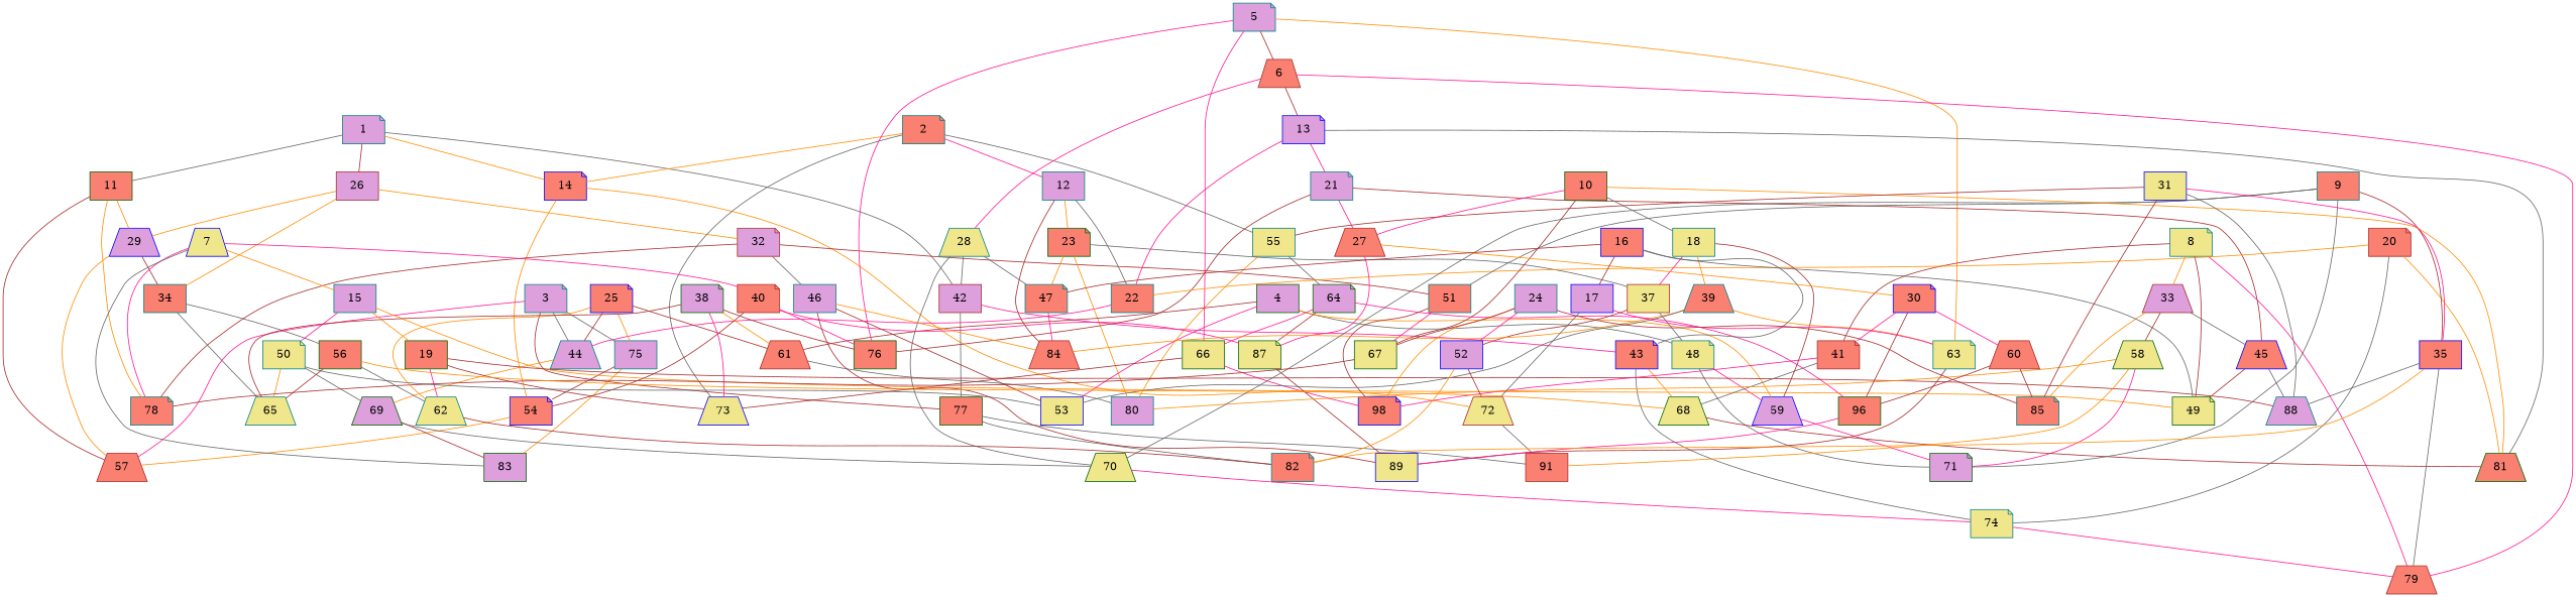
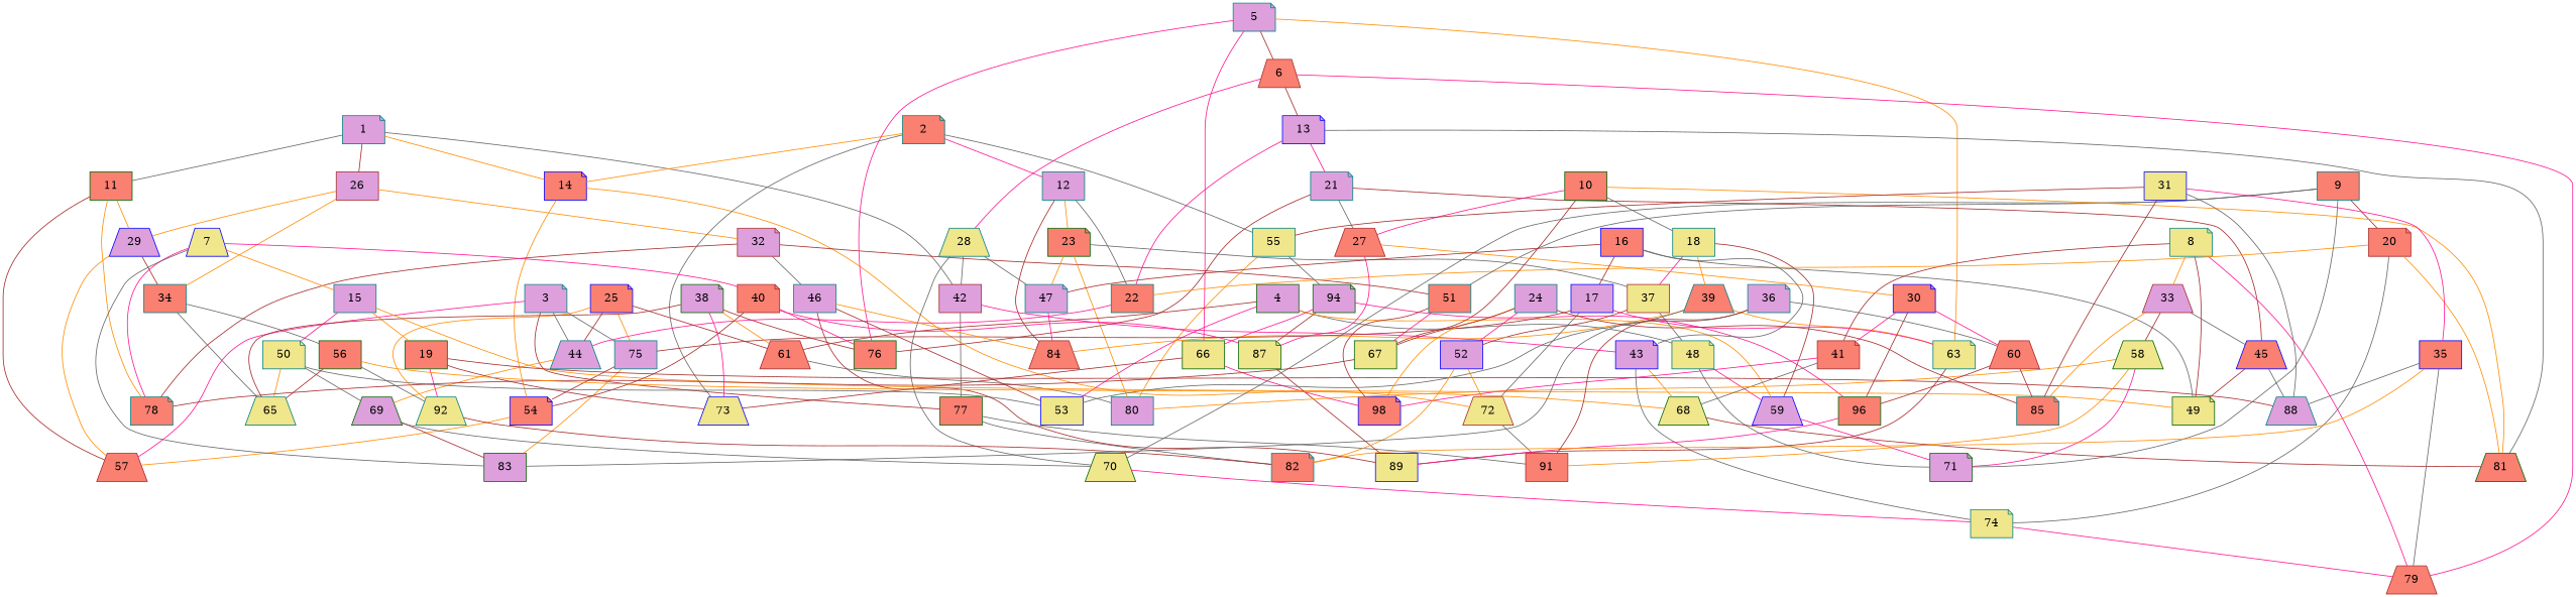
  graph {
    node [color=teal fillcolor=salmon shape=box style=filled]
    edge [color=brown]
    1 [fillcolor=plum shape=note]
    11 [color=darkgreen]
    14 [color=blue shape=note]
    26 [color=brown fillcolor=plum]
    42 [color=brown fillcolor=plum]
    57 [color=brown shape=trapezium]
    78 [shape=note]
    29 [color=blue fillcolor=plum shape=trapezium]
    54 [color=blue shape=note]
    72 [color=brown fillcolor=khaki shape=trapezium]
    32 [color=brown fillcolor=plum shape=note]
    34
    77 [color=darkgreen]
-   43 [color=blue shape=note]
+   43 [color=blue fillcolor=plum shape=note]
    2 [shape=note]
    12 [fillcolor=plum]
    55 [fillcolor=khaki]
    73 [color=blue fillcolor=khaki shape=trapezium]
    22
    23 [color=darkgreen shape=note]
    84 [color=brown shape=trapezium]
    80 [fillcolor=plum]
-   64 [color=darkgreen fillcolor=plum shape=note]
+   64 [color=darkgreen fillcolor=plum shape=note label=94]
    3 [fillcolor=plum shape=note]
    44 [fillcolor=plum shape=trapezium]
    75 [fillcolor=plum]
    69 [color=darkgreen fillcolor=plum shape=trapezium]
    83 [color=darkgreen fillcolor=plum]
    82 [shape=note]
    91 [color=brown]
    4 [color=darkgreen fillcolor=plum]
    48 [fillcolor=khaki shape=note]
    53 [color=blue fillcolor=khaki]
    59 [color=blue fillcolor=plum shape=trapezium]
    61 [color=brown shape=trapezium]
    71 [color=darkgreen fillcolor=plum shape=note]
    5 [fillcolor=plum shape=note]
    6 [color=brown shape=trapezium]
    63 [fillcolor=khaki shape=note]
    66 [color=darkgreen fillcolor=khaki]
    76 [color=darkgreen]
    13 [color=blue fillcolor=plum shape=note]
    28 [fillcolor=khaki shape=trapezium]
    79 [color=brown shape=trapezium]
    89 [color=blue fillcolor=khaki]
    n46 [color=blue label=98 shape=note]
    81 [color=darkgreen shape=trapezium]
    21 [fillcolor=plum shape=note]
    70 [color=darkgreen fillcolor=khaki shape=trapezium]
-   47 [shape=note]
+   47 [fillcolor=plum shape=note]
    7 [color=blue fillcolor=khaki shape=trapezium]
    15 [fillcolor=plum]
    40 [color=brown shape=note]
    49 [color=darkgreen fillcolor=khaki shape=note]
    19 [color=darkgreen]
    50 [fillcolor=khaki shape=note]
    87 [color=darkgreen fillcolor=khaki shape=note]
    8 [fillcolor=khaki shape=note]
    33 [color=brown fillcolor=plum shape=trapezium]
    41 [color=brown shape=note]
    45 [color=blue shape=trapezium]
    85 [shape=note]
    58 [color=darkgreen fillcolor=khaki shape=trapezium]
    68 [color=darkgreen fillcolor=khaki shape=trapezium]
    20 [color=brown shape=note]
    9
    51
    74 [fillcolor=khaki shape=note]
    67 [color=darkgreen fillcolor=khaki]
    10 [color=darkgreen]
    18 [fillcolor=khaki]
    27 [color=brown shape=trapezium]
    37 [color=brown fillcolor=khaki]
    39 [shape=trapezium]
    30 [color=blue shape=note]
-   62 [fillcolor=khaki shape=trapezium]
+   62 [fillcolor=khaki shape=trapezium label=92]
    88 [fillcolor=plum shape=trapezium]
    65 [fillcolor=khaki shape=trapezium]
    16 [color=blue]
    17 [color=blue fillcolor=plum]
    52 [color=blue fillcolor=plum]
    24 [fillcolor=plum]
    25 [color=blue shape=note]
    46 [fillcolor=plum]
    56 [color=darkgreen]
    60 [color=brown shape=trapezium]
    n87 [color=darkgreen label=96]
    31 [color=blue fillcolor=khaki]
    35 [color=blue]
+   36 [fillcolor=plum shape=note]
    38 [color=darkgreen fillcolor=plum shape=note]
    1 -- 11 [color=gray40]
    1 -- 14 [color=darkorange]
    1 -- 26
    1 -- 42 [color=gray40]
    11 -- 57
    11 -- 78 [color=darkorange]
    11 -- 29 [color=darkorange]
    14 -- 54 [color=darkorange]
    14 -- 72 [color=darkorange]
    26 -- 29 [color=darkorange]
    26 -- 32 [color=darkorange]
    26 -- 34 [color=darkorange]
    42 -- 77 [color=gray40]
    42 -- 43 [color=deeppink]
    29 -- 57 [color=darkorange]
    29 -- 34
    54 -- 57 [color=darkorange]
    72 -- 91 [color=gray40]
    32 -- 78
    32 -- 51
    32 -- 46 [color=gray40]
    34 -- 65 [color=gray40]
    34 -- 56 [color=gray40]
    77 -- 82 [color=gray40]
    77 -- 91 [color=gray40]
    43 -- 68 [color=darkorange]
    43 -- 74 [color=gray40]
    2 -- 14 [color=darkorange]
    2 -- 12 [color=deeppink]
    2 -- 55 [color=gray40]
    2 -- 73 [color=gray40]
    12 -- 22 [color=gray40]
    12 -- 23 [color=darkorange]
    12 -- 84
    55 -- 80 [color=darkorange]
    55 -- 64 [color=gray40]
    22 -- 44 [color=deeppink]
    23 -- 80 [color=darkorange]
    23 -- 47 [color=darkorange]
    23 -- 37 [color=gray40]
    64 -- 66 [color=deeppink]
    64 -- 87
    64 -- n87 [color=deeppink]
    3 -- 57 [color=deeppink]
    3 -- 77
    3 -- 44 [color=gray40]
    3 -- 75 [color=gray40]
    44 -- 69 [color=darkorange]
    75 -- 54
    75 -- 83 [color=darkorange]
    69 -- 83
    69 -- 70 [color=gray40]
    4 -- 48 [color=gray40]
    4 -- 53 [color=deeppink]
    4 -- 59 [color=darkorange]
    4 -- 61
    48 -- 59 [color=deeppink]
    48 -- 71 [color=gray40]
    59 -- 71 [color=deeppink]
    61 -- 80 [color=gray40]
    5 -- 6
    5 -- 63 [color=darkorange]
    5 -- 66 [color=deeppink]
    5 -- 76 [color=deeppink]
    6 -- 13
    6 -- 28 [color=deeppink]
    6 -- 79 [color=deeppink]
    63 -- 89
    66 -- 73
    66 -- n46 [color=deeppink]
    13 -- 22 [color=deeppink]
    13 -- 81 [color=gray40]
    13 -- 21 [color=deeppink]
    28 -- 42 [color=gray40]
    28 -- 70 [color=gray40]
    28 -- 47 [color=gray40]
    21 -- 76
    21 -- 45
-   21 -- 27 [color=deeppink]
+   21 -- 27 [color=gray40]
    70 -- 74 [color=deeppink]
    47 -- 84 [color=deeppink]
    7 -- 78 [color=deeppink]
    7 -- 83 [color=gray40]
    7 -- 15 [color=darkorange]
    7 -- 40 [color=deeppink]
    15 -- 49 [color=darkorange]
    15 -- 19 [color=darkorange]
    15 -- 50 [color=deeppink]
    40 -- 54
    40 -- 76 [color=deeppink]
    40 -- 87 [color=deeppink]
    19 -- 73
    19 -- 62 [color=deeppink]
    19 -- 88
    50 -- 69 [color=gray40]
    50 -- 53 [color=gray40]
    50 -- 65 [color=darkorange]
    87 -- 89
    8 -- 79 [color=deeppink]
    8 -- 49
    8 -- 33 [color=darkorange]
    8 -- 41
    33 -- 45 [color=gray40]
    33 -- 85 [color=darkorange]
    33 -- 58
    41 -- n46 [color=deeppink]
    41 -- 68 [color=gray40]
    45 -- 49
    45 -- 88 [color=gray40]
    58 -- 80 [color=darkorange]
    58 -- 91 [color=darkorange]
    58 -- 71 [color=deeppink]
    68 -- 81
    20 -- 22 [color=darkorange]
    20 -- 81 [color=darkorange]
    20 -- 74 [color=gray40]
    9 -- 71 [color=gray40]
    9 -- 70 [color=gray40]
-   9 -- 35
+   9 -- 20
    9 -- 51 [color=gray40]
    51 -- n46
    51 -- 67 [color=deeppink]
    74 -- 79 [color=deeppink]
    67 -- 78
    10 -- 81 [color=darkorange]
    10 -- 67
    10 -- 18 [color=gray40]
    10 -- 27 [color=deeppink]
    18 -- 59
    18 -- 37 [color=deeppink]
    18 -- 39 [color=darkorange]
    27 -- 87 [color=deeppink]
    27 -- 30 [color=darkorange]
    37 -- 48 [color=gray40]
    37 -- 52
    39 -- 84 [color=darkorange]
    39 -- 53 [color=gray40]
    39 -- 63 [color=darkorange]
    30 -- 41 [color=deeppink]
    30 -- 60 [color=deeppink]
    30 -- n87
    62 -- 82
    16 -- 43 [color=gray40]
    16 -- 47
    16 -- 49 [color=gray40]
    16 -- 17
    17 -- 72 [color=gray40]
+   17 -- 75
    17 -- 63 [color=deeppink]
-   52 -- 72
+   52 -- 72 [color=darkorange]
    52 -- 82 [color=darkorange]
    24 -- n46 [color=darkorange]
    24 -- 85
    24 -- 67
    24 -- 52 [color=deeppink]
    25 -- 44
    25 -- 75 [color=darkorange]
    25 -- 61
    25 -- 62 [color=darkorange]
    46 -- 84 [color=darkorange]
    46 -- 53
    46 -- 89
    56 -- 68 [color=darkorange]
    56 -- 62 [color=gray40]
    56 -- 65
    60 -- 85
    60 -- n87
    n87 -- 89 [color=deeppink]
    31 -- 55
    31 -- 85
    31 -- 88 [color=gray40]
    31 -- 35 [color=deeppink]
    35 -- 82 [color=darkorange]
    35 -- 79 [color=gray40]
    35 -- 88 [color=gray40]
+   36 -- 83 [color=gray40]
+   36 -- 91
+   36 -- 60 [color=gray40]
    38 -- 73 [color=deeppink]
    38 -- 61 [color=darkorange]
    38 -- 76
    38 -- 65
  }
